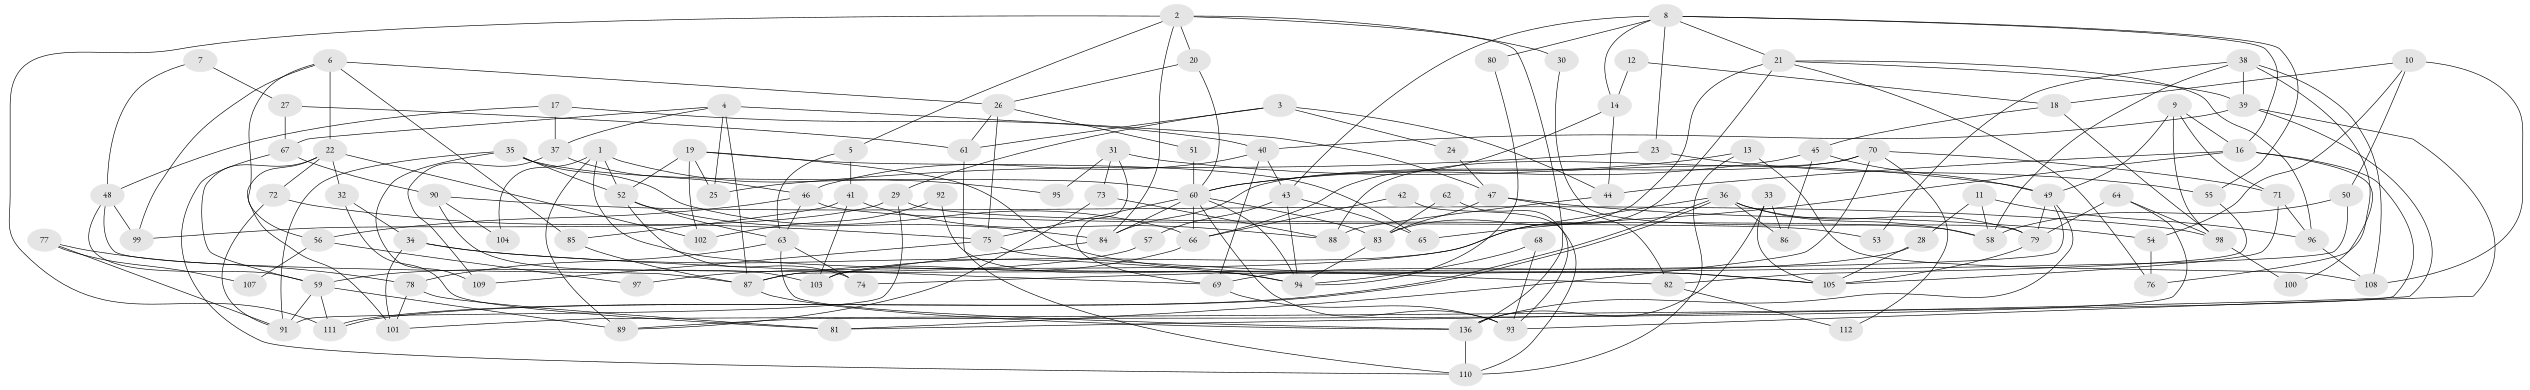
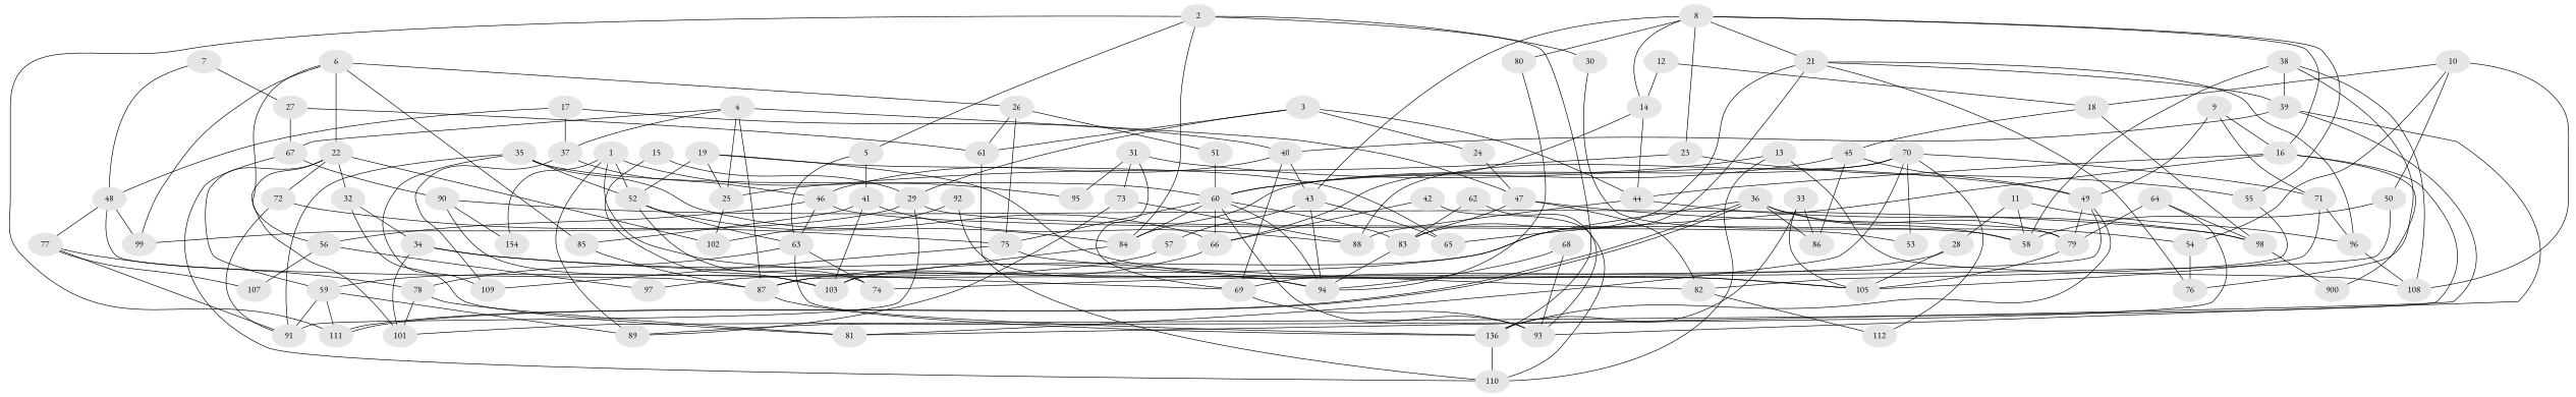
  graph {
    fontname="EB Garamond"
    node [color=gray90 fontname="EB Garamond" style=filled]
    edge [fontname="EB Garamond"]
    1
    52
    89
    95
-   104
+   104 [label=154]
    105
    84
    63
    74
    2
    5
-   20
    30
    n14 [label=136]
    111
    41
    26
    60
    79
    103
    110
    3
    24
    29
    44
    61
    47
    99
    58
    91
    88
    4
    25
    37
    67
    87
    109
    46
    54
    83
    82
    90
    85
    78
    6
    22
    56
    101
    102
    32
    59
    72
    51
    75
    97
    107
    7
    27
    48
    77
    8
    14
    16
    21
    23
    43
    55
    80
    66
    65
-   100
+   100 [label=900]
    96
    39
    76
    94
    57
    9
    49
    71
    98
    10
    18
    50
    108
    45
    11
    28
    69
    12
    13
    93
+   15
    17
    40
    86
    19
    81
    34
    31
    73
    33
    35
    36
    53
    38
    42
    112
    62
    64
    68
    70
    92
    1 -- 52
    1 -- 89
    1 -- 95
    1 -- 104
    1 -- 105
    52 -- 84
    52 -- 63
    52 -- 74
    84 -- 103
    63 -- 74
    63 -- n14
    63 -- 78
    2 -- 84
    2 -- 5
-   2 -- 20
    2 -- 30
    2 -- n14
    2 -- 111
    5 -- 63
    5 -- 41
-   20 -- 26
-   20 -- 60
    30 -- 79
    n14 -- 110
    41 -- 103
    41 -- 88
    41 -- 85
    26 -- 61
    26 -- 51
    26 -- 75
    60 -- 84
    60 -- 83
    60 -- 75
    60 -- 66
    60 -- 94
    60 -- 93
    79 -- 105
    3 -- 24
    3 -- 29
    3 -- 44
    3 -- 61
    24 -- 47
    29 -- 99
    29 -- 58
    29 -- 91
    44 -- 88
    61 -- 110
    47 -- 54
    47 -- 83
    47 -- 82
    4 -- 47
    4 -- 25
    4 -- 37
    4 -- 67
    4 -- 87
    37 -- 109
    37 -- 46
    67 -- 110
    67 -- 90
    87 -- n14
    46 -- 63
    46 -- 56
    46 -- 53
    54 -- 76
    83 -- 94
    82 -- 112
    90 -- 104
    90 -- 103
    90 -- 98
    85 -- 87
    78 -- 101
    78 -- 81
    6 -- 26
    6 -- 99
    6 -- 85
    6 -- 22
    6 -- 56
    22 -- 101
    22 -- 102
    22 -- 32
    22 -- 59
    22 -- 72
    56 -- 97
    56 -- 107
    32 -- 81
    32 -- 34
    59 -- 89
    59 -- 111
    59 -- 91
    72 -- 91
    72 -- 75
    51 -- 60
    75 -- 109
    75 -- 82
    7 -- 27
    7 -- 48
    27 -- 61
    27 -- 67
    48 -- 99
    48 -- 87
-   48 -- 59
+   48 -- 77
    77 -- 91
    77 -- 78
    77 -- 107
    8 -- 14
    8 -- 16
    8 -- 21
    8 -- 23
    8 -- 43
    8 -- 55
    8 -- 80
    14 -- 44
    14 -- 66
    16 -- 44
    16 -- 101
    16 -- 65
    16 -- 100
    21 -- 103
    21 -- 83
    21 -- 96
    21 -- 39
    21 -- 76
    23 -- 25
    23 -- 55
    43 -- 65
    43 -- 94
    43 -- 57
    55 -- 82
    80 -- 94
    66 -- 87
    96 -- 108
    39 -- 93
    39 -- 40
    39 -- 81
    57 -- 59
    9 -- 16
    9 -- 49
    9 -- 71
-   9 -- 98
+   44 -- 98
    49 -- n14
    49 -- 79
    49 -- 87
    71 -- 105
    71 -- 96
    98 -- 100
    10 -- 54
    10 -- 18
    10 -- 50
    10 -- 108
    18 -- 98
    18 -- 45
    50 -- 74
    50 -- 58
    45 -- 60
    45 -- 49
    45 -- 86
    11 -- 58
    11 -- 96
    11 -- 28
    28 -- 105
    28 -- 69
    69 -- 93
    12 -- 14
    12 -- 18
    13 -- 60
    13 -- 110
    13 -- 108
+   15 -- 103
+   15 -- 29
    17 -- 37
    17 -- 48
    17 -- 40
    40 -- 46
    40 -- 43
    40 -- 69
    19 -- 52
    19 -- 105
    19 -- 25
-   19 -- 102
+   25 -- 102
    19 -- 65
    34 -- 101
    34 -- 94
    34 -- 69
    31 -- 95
    31 -- 49
    31 -- 69
    31 -- 73
    73 -- 89
    73 -- 88
    33 -- 105
    33 -- n14
    33 -- 86
    35 -- 52
    35 -- 60
    35 -- 91
    35 -- 109
    35 -- 66
    36 -- 111
    36 -- 111
    36 -- 79
    36 -- 58
    36 -- 97
    36 -- 86
    38 -- 58
    38 -- 39
    38 -- 76
    38 -- 108
-   38 -- 53
+   70 -- 53
    42 -- 110
    42 -- 66
    62 -- 83
    62 -- 93
    64 -- 89
    64 -- 79
    64 -- 98
    68 -- 94
    68 -- 93
    70 -- 84
    70 -- 88
    70 -- 71
    70 -- 81
    70 -- 112
    92 -- 102
    92 -- 94
  }
